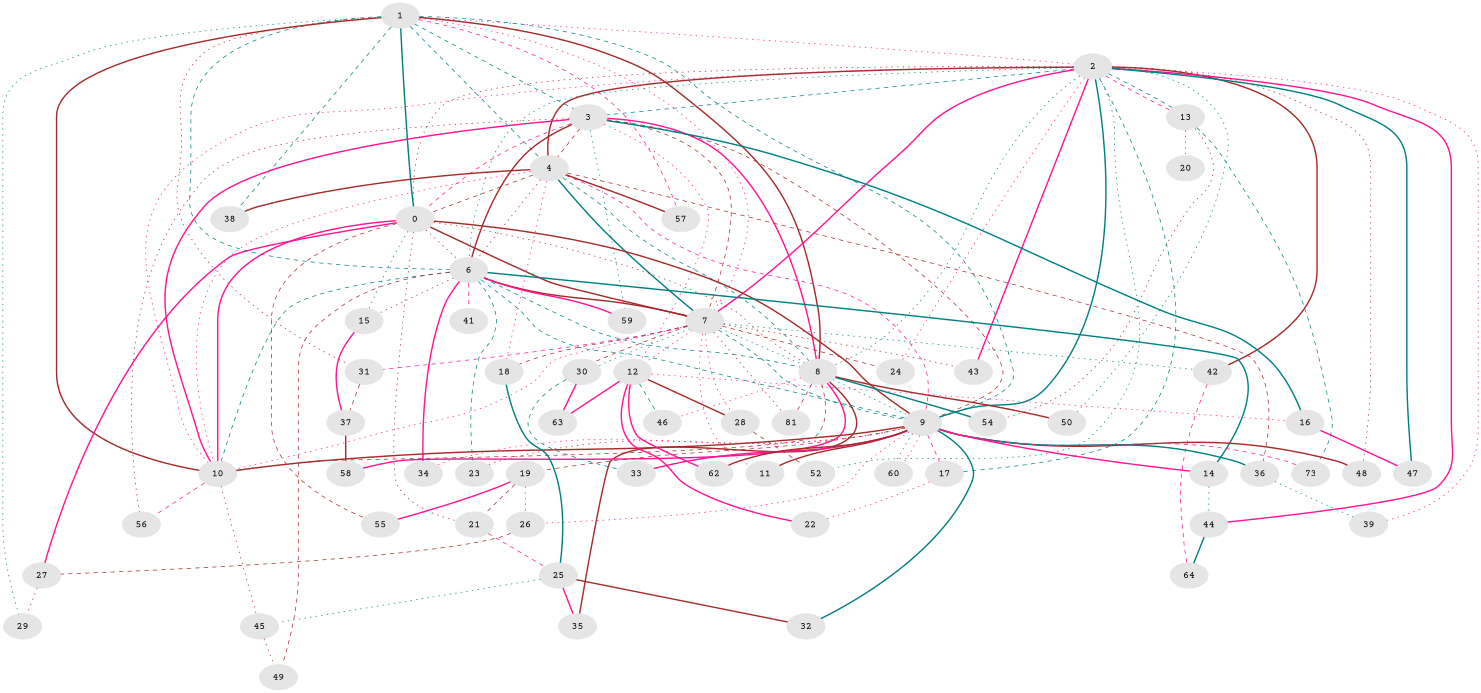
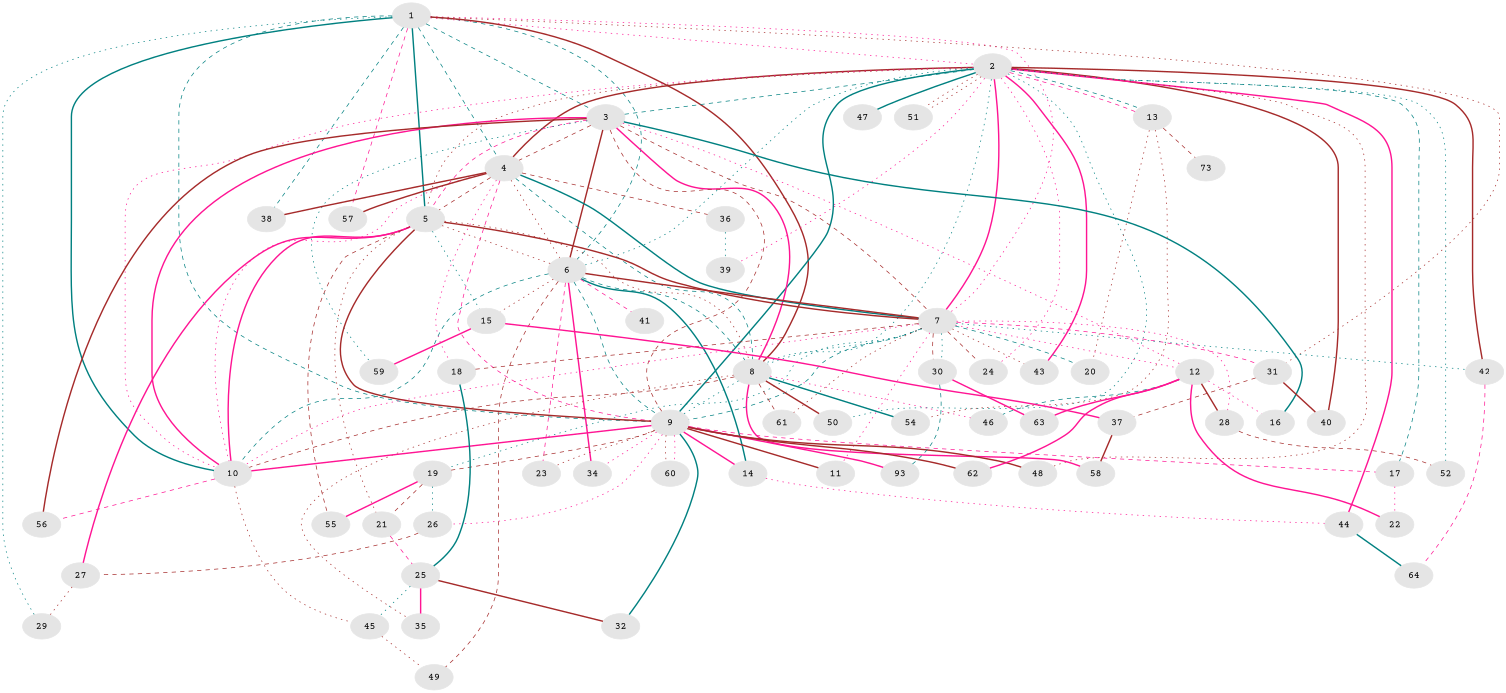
  graph {
    fontname="Courier Prime"
    node [color=gray90 fontname="Courier Prime" style=filled]
    edge [color=brown fontname="Courier Prime" style=dotted]
    1
    2
    3
    4
-   5 [label=0]
+   5
    6
    7
    8
    9
    10
    29
    31
    38
    57
    13
    17
    24
    39
+   40
    42
    43
    44
    47
    48
    50
+   51
    52
    12
    16
    56
    59
    18
    36
    15
    21
    27
    55
    14
    23
    34
    41
    49
    11
    19
    20
    28
    30
-   61 [label=81]
+   61
    35
    46
    54
    58
    26
    32
-   33
+   33 [label=93]
    n56 [label=73]
    60
    62
    45
    37
    22
    64
    63
    25
    1 -- 2 [color=deeppink]
    1 -- 3 [color=teal style=dashed]
    1 -- 4 [color=teal style=dashed]
    1 -- 5 [color=teal style=bold]
    1 -- 6 [color=teal style=dashed]
    1 -- 7 [color=deeppink]
    1 -- 8 [style=bold]
    1 -- 9 [color=teal style=dashed]
-   1 -- 10 [style=bold]
+   1 -- 10 [color=teal style=bold]
    1 -- 29 [color=teal]
    1 -- 31
    1 -- 38 [color=teal style=dashed]
    1 -- 57 [color=deeppink style=dashed]
    2 -- 3 [color=teal style=dashed]
    2 -- 4 [style=bold]
    2 -- 5
    2 -- 6 [color=teal]
    2 -- 7 [color=deeppink style=bold]
    2 -- 8 [color=teal]
    2 -- 9 [color=teal style=bold]
    2 -- 10 [color=deeppink]
    2 -- 13 [color=deeppink style=dashed]
    2 -- 13 [color=teal style=dashed]
    2 -- 17 [color=teal style=dashed]
    2 -- 24 [color=deeppink]
    2 -- 39 [color=deeppink]
+   2 -- 40 [style=bold]
    2 -- 42 [style=bold]
    2 -- 43 [color=deeppink style=bold]
    2 -- 44 [color=deeppink style=bold]
    2 -- 47 [color=teal style=bold]
    2 -- 48
    2 -- 50 [color=teal]
+   2 -- 51
+   2 -- 51
    2 -- 52 [color=teal]
    3 -- 4 [style=dashed]
    3 -- 5 [color=deeppink style=dashed]
    3 -- 6 [style=bold]
    3 -- 7 [style=dashed]
    3 -- 8 [color=deeppink style=bold]
    3 -- 9 [style=dashed]
    3 -- 10 [color=deeppink style=bold]
    3 -- 12 [color=deeppink]
    3 -- 16 [color=teal style=bold]
-   3 -- 56
+   3 -- 56 [style=bold]
    3 -- 59 [color=teal]
    4 -- 5 [style=dashed]
    4 -- 6
    4 -- 7 [color=teal style=bold]
    4 -- 8 [color=teal style=dashed]
    4 -- 9 [color=deeppink style=dashed]
    4 -- 10 [color=deeppink]
    4 -- 38 [style=bold]
    4 -- 57 [style=bold]
    4 -- 18 [color=deeppink]
    4 -- 36 [style=dashed]
    5 -- 6
    5 -- 7 [style=bold]
    5 -- 8
    5 -- 9 [style=bold]
    5 -- 10 [color=deeppink style=bold]
    5 -- 15 [color=teal]
    5 -- 21
    5 -- 27 [color=deeppink style=bold]
    5 -- 55 [style=dashed]
    6 -- 7 [style=bold]
    6 -- 8 [color=teal style=dashed]
    6 -- 9 [color=teal style=dashed]
    6 -- 10 [color=teal style=dashed]
    6 -- 15
    6 -- 14 [color=teal style=bold]
-   6 -- 23 [color=teal style=dashed]
+   6 -- 23 [color=deeppink style=dashed]
    6 -- 34 [color=deeppink style=bold]
    6 -- 41 [color=deeppink style=dashed]
    6 -- 49 [style=dashed]
    7 -- 8 [color=teal]
    7 -- 9 [color=teal style=dashed]
    7 -- 10 [color=deeppink]
    7 -- 31 [color=deeppink style=dashed]
    7 -- 24 [style=dashed]
    7 -- 42 [color=teal]
    7 -- 43
    7 -- 12 [color=deeppink]
    7 -- 18 [style=dashed]
    7 -- 11 [color=deeppink]
+   7 -- 19 [color=teal]
+   7 -- 20 [color=teal style=dashed]
    7 -- 28 [color=deeppink]
    7 -- 30 [style=dashed]
    7 -- 30 [color=teal]
    7 -- 61
    8 -- 9 [color=teal]
    8 -- 10 [style=dashed]
    8 -- 50 [style=bold]
    8 -- 61 [style=dashed]
-   8 -- 35 [style=bold]
+   8 -- 35
    8 -- 46 [color=deeppink]
    8 -- 54 [color=teal style=bold]
    8 -- 58 [color=deeppink style=bold]
-   9 -- 10 [style=bold]
+   9 -- 10 [color=deeppink style=bold]
    9 -- 17 [color=deeppink style=dashed]
    9 -- 48 [style=bold]
-   9 -- 36 [color=teal style=bold]
    9 -- 14 [color=deeppink style=bold]
    9 -- 23
    9 -- 34 [color=deeppink]
    9 -- 11 [style=bold]
    9 -- 19 [style=dashed]
    9 -- 26 [color=deeppink]
    9 -- 32 [color=teal style=bold]
    9 -- 33 [color=deeppink style=bold]
-   9 -- n56 [color=deeppink style=dashed]
    9 -- 60
    9 -- 60 [color=deeppink]
    9 -- 62 [style=bold]
    10 -- 56 [color=deeppink style=dashed]
    10 -- 45
+   31 -- 40 [style=bold]
    31 -- 37 [style=dashed]
    13 -- 20
    13 -- 54
-   13 -- n56 [color=teal style=dashed]
+   13 -- n56 [style=dashed]
    17 -- 22 [color=deeppink]
    42 -- 64 [color=deeppink style=dashed]
    44 -- 64 [color=teal style=bold]
    12 -- 16 [color=deeppink]
    12 -- 28 [style=bold]
    12 -- 46 [color=teal style=dashed]
    12 -- 62 [color=deeppink style=bold]
    12 -- 22 [color=deeppink style=bold]
    12 -- 63 [color=deeppink style=bold]
-   16 -- 47 [color=deeppink style=bold]
    18 -- 25 [color=teal style=bold]
    36 -- 39 [color=teal]
-   6 -- 59 [color=deeppink style=bold]
+   15 -- 59 [color=deeppink style=bold]
    15 -- 37 [color=deeppink style=bold]
    21 -- 25 [color=deeppink style=dashed]
    27 -- 29
-   14 -- 44 [color=teal]
+   14 -- 44 [color=deeppink]
    19 -- 21 [style=dashed]
    19 -- 55 [color=deeppink style=bold]
    19 -- 26 [color=teal]
    28 -- 52 [style=dashed]
    30 -- 33 [color=teal style=dashed]
    30 -- 63 [color=deeppink style=bold]
    26 -- 27 [style=dashed]
    45 -- 49
    37 -- 58 [style=bold]
    25 -- 35 [color=deeppink style=bold]
    25 -- 32 [style=bold]
    25 -- 45 [color=teal]
  }
